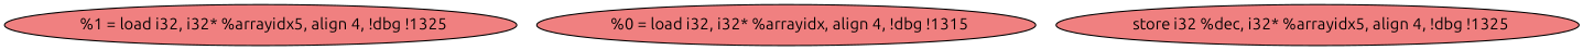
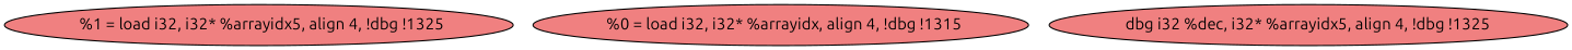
  digraph {
    fontname=Ubuntu
    node [fillcolor=lightcoral shape=ellipse style=filled fontname=Ubuntu]
    n1 [label="  %1 = load i32, i32* %arrayidx5, align 4, !dbg !1325"]
    n2 [label="  %0 = load i32, i32* %arrayidx, align 4, !dbg !1315"]
-   n3 [label="  store i32 %dec, i32* %arrayidx5, align 4, !dbg !1325"]
+   n3 [label="dbg i32 %dec, i32* %arrayidx5, align 4, !dbg !1325"]
  }
